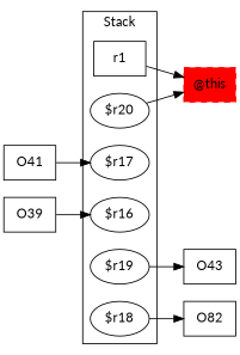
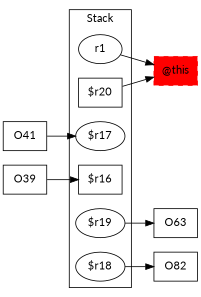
  digraph {
    fontname=Lato
    rankDir=LR
    rankdir=LR
    node [fontname=Lato]
    edge [fontname=Lato]
-   r1 [shape=box]
-   "$r20"
+   r1
+   "$r20" [shape=box]
    "$r17"
-   "$r16"
+   "$r16" [shape=box]
    "$r19"
    "$r18"
    "@this" [color=red shape=box style="filled,dashed"]
-   O43 [shape=box]
+   O43 [shape=box label=O63]
    n9 [label=O82 shape=box]
    O41 [shape=box]
    O39 [shape=box]
    subgraph cluster_1 {
      label=Stack
      r1
      "$r20"
      "$r17"
      "$r16"
      "$r19"
      "$r18"
    }
    r1 -> "@this"
    "$r20" -> "@this"
    "$r19" -> O43
    "$r18" -> n9
    O41 -> "$r17"
    O39 -> "$r16"
  }
